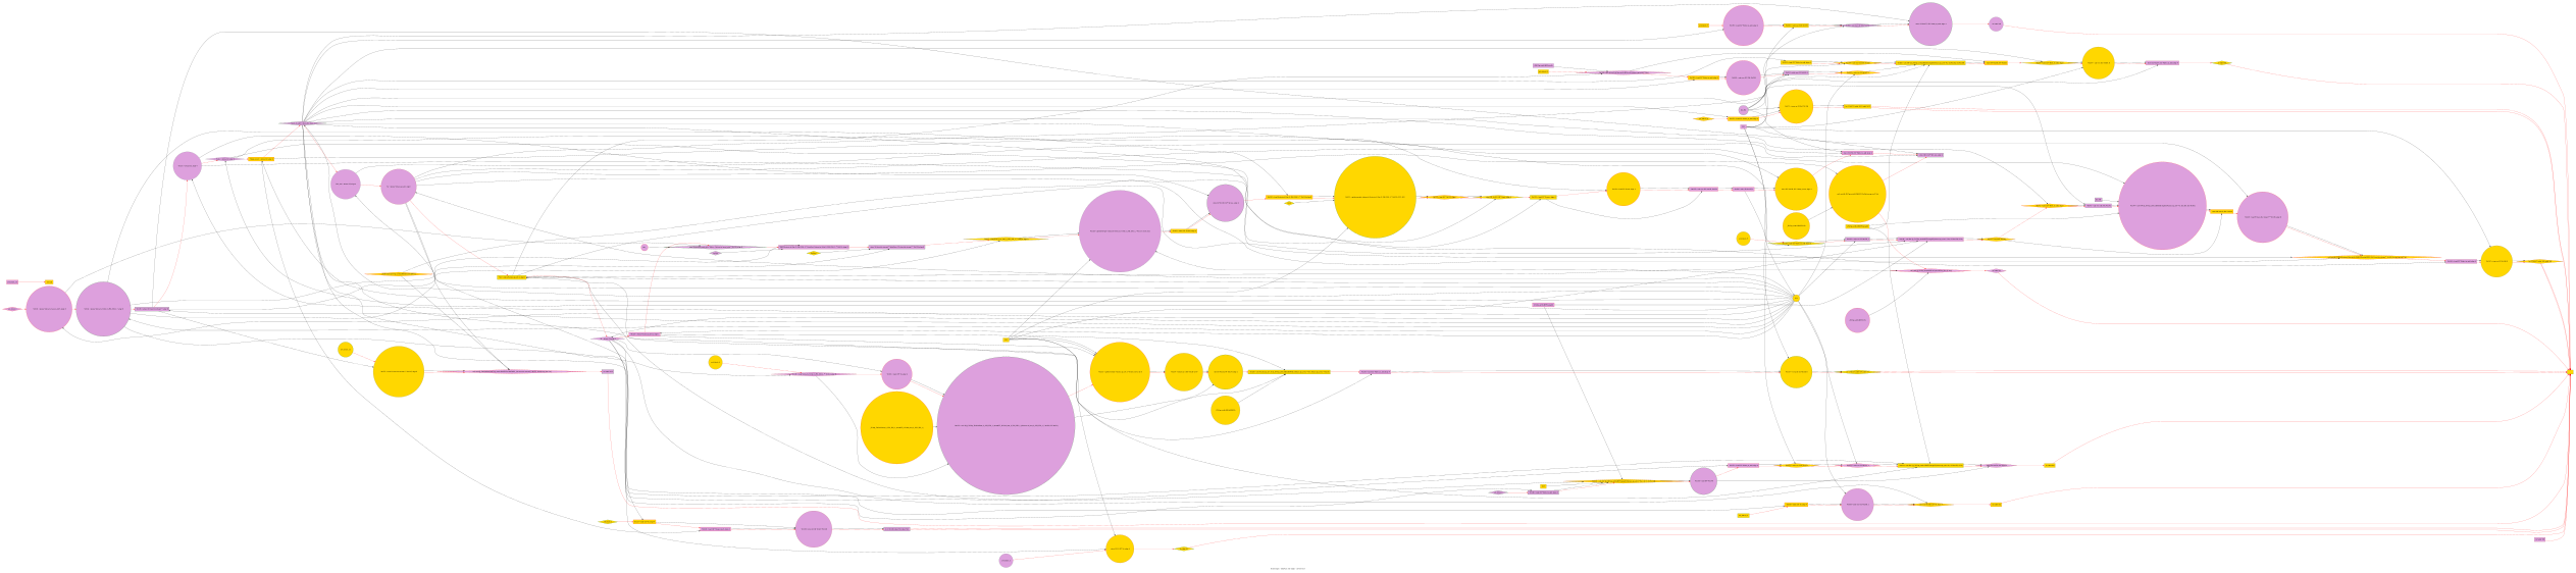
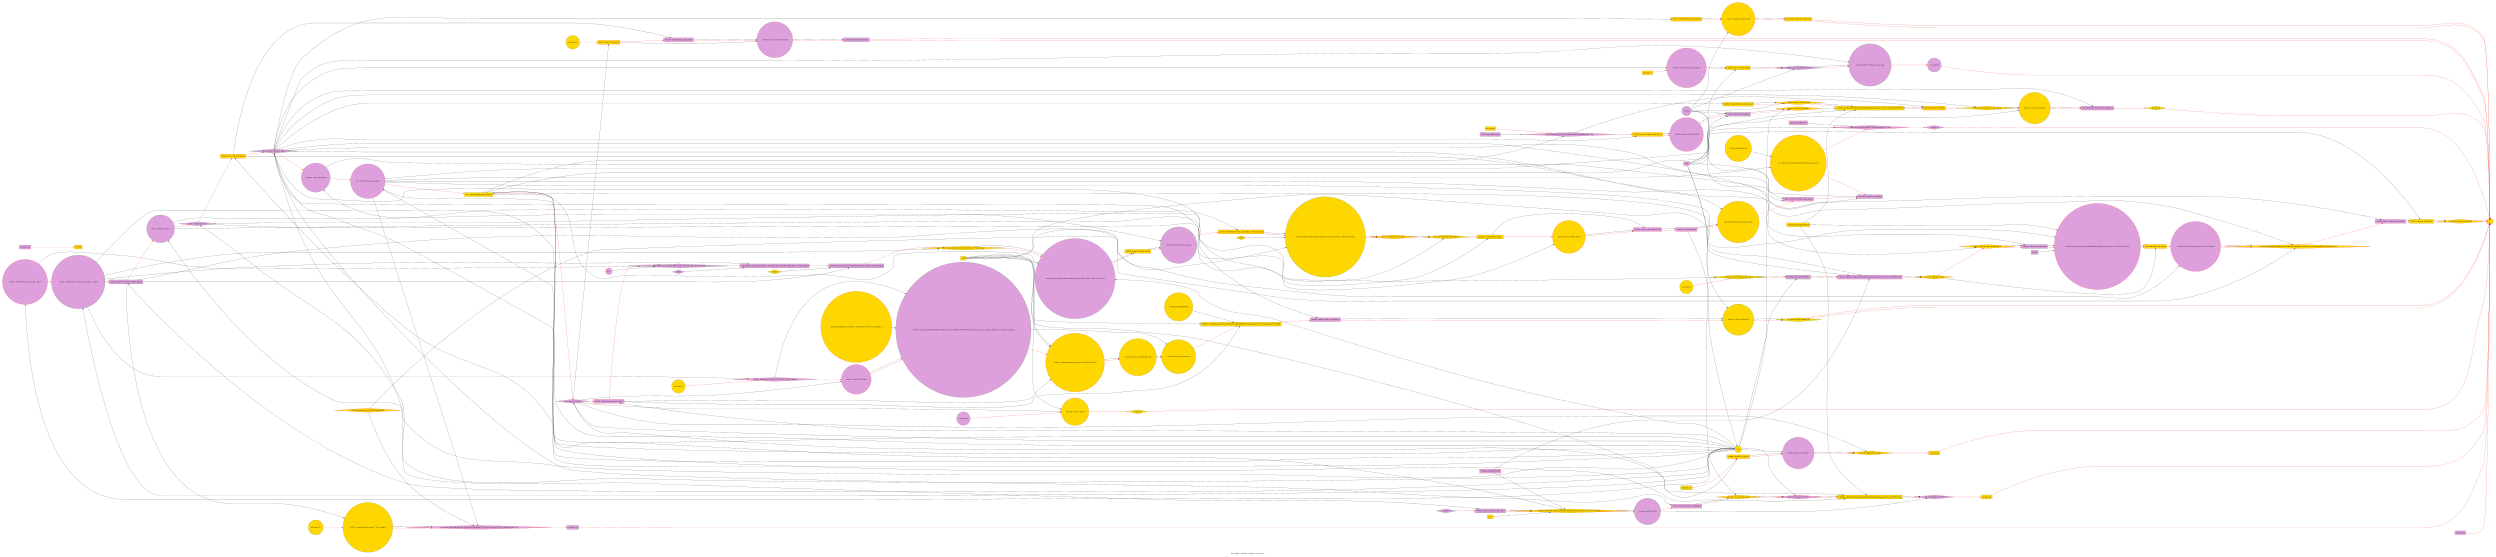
  digraph {
    compound=true
    fontname=Nunito
    label="Black edges - dataflow, red edges - control flow"
    rankdir=LR
    node [color=red fillcolor=gold fontname=Nunito shape=box style=filled]
    edge [fontname=Nunito]
    n1 [fillcolor=plum label="  %t113 = alloca %struct.xf_accel_utils*, align 8" shape=circle]
    n2 [color=darkgreen fillcolor=plum label="  %t114 = alloca %struct.xf_Mat_0_256_256_1_*, align 8" shape=circle]
    n3 [color=darkgreen fillcolor=plum label="  store %struct.xf_accel_utils* %this_, %struct.xf_accel_utils** %t113, align 8" shape=diamond]
    n4 [color=darkgreen fillcolor=plum label="  %t115 = alloca %\"class.hls::stream\"*, align 8"]
    n5 [color=brown fillcolor=plum label="  store %struct.xf_Mat_0_256_256_1_* %srcMat, %struct.xf_Mat_0_256_256_1_** %t114, align 8"]
    n6 [color=gray40 label="  %t117 = load %struct.xf_Mat_0_256_256_1_** %t114, align 8" shape=diamond]
    n7 [label="  %t120 = load %struct.xf_Mat_0_256_256_1_** %t114, align 8"]
    n8 [color=brown fillcolor=plum label="  %t130 = load %struct.xf_Mat_0_256_256_1_** %t114, align 8" shape=diamond]
    n9 [color=gray40 fillcolor=plum label="  %rows = alloca i32, align 4" shape=circle]
    n10 [color=darkgreen fillcolor=plum label="  store %\"class.hls::stream\"* %dstStrm, %\"class.hls::stream\"** %t115, align 8"]
    n11 [fillcolor=plum label="  %t145 = load %\"class.hls::stream\"** %t115, align 8" shape=circle]
    n12 [color=gray40 label="  %t172 = load %\"class.hls::stream\"** %t115, align 8" shape=circle]
    n13 [color=gray40 fillcolor=plum label="  %t118 = getelementptr inbounds %struct.xf_Mat_0_256_256_1_* %t117, i32 0, i32 1" shape=circle]
    n14 [color=darkgreen label="  %t121 = getelementptr inbounds %struct.xf_Mat_0_256_256_1_* %t120, i32 0, i32 2" shape=circle]
    n15 [fillcolor=plum label="  %t131 = load i32* %i, align 4" shape=circle]
    n16 [color=darkgreen fillcolor=plum label="  %t132 = call i8 @_ZL36p_ZN2xf16Mat_0_256_256_1_4readIEEi_1P19xf_Mat_0_256_256_1_i(%struct.xf_Mat_0_256_256_1_* %t130, i32 %t131)" shape=circle]
    n17 [color=gray40 fillcolor=plum label="  %cols = alloca i32, align 4" shape=diamond]
    n18 [color=darkgreen fillcolor=plum label="  store i32 %t119, i32* %rows, align 4" shape=circle]
    n19 [color=darkgreen label="  %t123 = load i32* %rows, align 4"]
    n20 [label="  call void @_ZN3hls6streamI7ap_uintILi256EEE5writeERKS2_(%\"class.hls::stream\"* %t145, %class.ap_uint* %r)" shape=diamond]
    n21 [fillcolor=plum label="  call void @_ZN3hls6streamI7ap_uintILi256EEE5writeERKS2_(%\"class.hls::stream\"* %t172, %class.ap_uint* %r)" shape=diamond]
    n22 [label="  %loop_count = alloca i32, align 4"]
    n23 [color=gray40 label="  store i32 %t122, i32* %cols, align 4" shape=diamond]
    n24 [label="  %t124 = load i32* %cols, align 4" shape=circle]
    n25 [fillcolor=plum label="  %t125 = mul nsw i32 %t123, %t124"]
    n26 [color=darkgreen fillcolor=plum label="  %bits_to_add = alloca i32, align 4" shape=diamond]
    n27 [color=brown label="  store i32 %t126, i32* %loop_count, align 4" shape=circle]
    n28 [fillcolor=plum label="  %t128 = load i32* %loop_count, align 4"]
    n29 [color=gray40 fillcolor=plum label="  %N_size = alloca i32, align 4" shape=circle]
    n30 [fillcolor=plum label="  store i32 256, i32* %bits_to_add, align 4"]
    n31 [color=brown fillcolor=plum label="  %t136 = load i32* %bits_to_add, align 4"]
    n32 [color=darkgreen label="  %t138 = load i32* %bits_to_add, align 4" shape=diamond]
    n33 [label="  %t142 = load i32* %bits_to_add, align 4" shape=diamond]
    n34 [color=brown fillcolor=plum label="  %t146 = load i32* %bits_to_add, align 4"]
    n35 [color=darkgreen fillcolor=plum label="  %t148 = load i32* %bits_to_add, align 4"]
    n36 [fillcolor=plum label="  %t151 = load i32* %bits_to_add, align 4"]
    n37 [fillcolor=plum label="  %t155 = load i32* %bits_to_add, align 4" shape=circle]
    n38 [color=darkgreen fillcolor=plum label="  store i32 %t157, i32* %bits_to_add, align 4" shape=circle]
    n39 [label="  %t159 = load i32* %bits_to_add, align 4"]
    n40 [color=gray40 label="  %t163 = load i32* %bits_to_add, align 4"]
    n41 [color=gray40 label="  %t166 = load i32* %bits_to_add, align 4" shape=diamond]
    n42 [color=brown fillcolor=plum label="  store i32 %t167, i32* %bits_to_add, align 4"]
    n43 [label="  %t170 = load i32* %bits_to_add, align 4"]
    n44 [color=brown fillcolor=plum label="  %t129 = icmp slt i32 %t127, %t128" shape=circle]
    n45 [color=brown fillcolor=plum label="  %r = alloca %class.ap_uint, align 1" shape=circle]
    n46 [color=darkgreen fillcolor=plum label="  store i32 8, i32* %N_size, align 4"]
    n47 [color=darkgreen label="  %t137 = icmp sle i32 %t136, 8" shape=circle]
    n48 [color=darkgreen fillcolor=plum label="  %t139 = sub nsw i32 %t138, 1"]
    n49 [color=gray40 fillcolor=plum label="  %t143 = sub nsw i32 256, %t142"]
-   n50 [color=gray40 label="  %t147 = icmp ne i32 %t146, 8" shape=circle]
+   n50 [color=gray40 label="  %t147 = icmp ne i32 %t146, 8"]
    n51 [color=brown label="  %t149 = call i64* @_ZN7ap_uintILi8EE5rangeEii(%class.ap_uint.1* %in, i32 7, i32 %t148)" shape=diamond]
    n52 [color=brown label="  %t152 = sub nsw i32 8, %t151" shape=diamond]
    n53 [color=gray40 label="  %t156 = sub nsw i32 8, %t155"]
    n54 [color=gray40 fillcolor=plum label="  br label %8" shape=circle]
    n55 [fillcolor=plum label="  %t160 = sub nsw i32 256, %t159" shape=circle]
    n56 [color=brown label="  %t164 = sub nsw i32 256, %t163" shape=diamond]
    n57 [color=gray40 label="  %t167 = sub nsw i32 %t166, 8" shape=circle]
    n58 [color=darkgreen label="  br label %8" shape=diamond]
    n59 [label="  %t171 = icmp ne i32 %t170, 256" shape=circle]
    n60 [color=darkgreen label="  %in = alloca %class.ap_uint.1, align 1"]
    n61 [label="  call void @_ZN7ap_uintILi256EEC1Ev(%class.ap_uint* %r)" shape=circle]
    n62 [fillcolor=plum label="  %t144 = call i64* @_ZN7ap_uintILi256EE5rangeEii(%class.ap_uint* %r, i32 255, i32 %t143)" shape=circle]
    n63 [color=darkgreen label="  %t154 = call i64* @_ZN7ap_uintILi256EE5rangeEii(%class.ap_uint* %r, i32 %t153, i32 0)"]
    n64 [color=darkgreen label="  %t165 = call i64* @_ZN7ap_uintILi256EE5rangeEii(%class.ap_uint* %r, i32 %t162, i32 %t164)"]
    n65 [color=gray40 fillcolor=plum label="  %i = alloca i32, align 4" shape=diamond]
    n66 [fillcolor=plum label="  call void @_ZN7ap_uintILi8EEC1Ev(%class.ap_uint.1* %in)" shape=diamond]
    n67 [color=darkgreen label="  %t135 = call %class.ap_uint.1* @_ZN7ap_uintILi8EEaSERKS0_(%class.ap_uint.1* %in, %class.ap_uint.1* %t116)"]
    n68 [color=brown fillcolor=plum label="  %t140 = call i64* @_ZN7ap_uintILi8EE5rangeEii(%class.ap_uint.1* %in, i32 %t139, i32 0)"]
    n69 [color=brown fillcolor=plum label="  %t158 = call i64 @_ZNK7ap_uintILi8EEcvmEv(%class.ap_uint.1* %in)" shape=diamond]
    n70 [label="  store i64 %t141, i64* %t144"]
    n71 [color=brown fillcolor=plum label="  store i64 %t150, i64* %t154" shape=diamond]
    n72 [label="  store i64 %t158, i64* %t165"]
    n73 [color=darkgreen fillcolor=plum label="  br label %12"]
    n74 [fillcolor=plum label="  %t116 = alloca %class.ap_uint.1, align 1"]
    n75 [color=brown label="  store i32 0, i32* %i, align 4" shape=circle]
    n76 [label="%t127 = load i22* %i, align 4"]
    n77 [label="  %t168 = load i32* %i, align 4"]
    n78 [color=brown label="  store i32 %t169, i32* %i, align 4" shape=diamond]
    n79 [color=brown fillcolor=plum label="  br label %1" shape=diamond]
    n80 [color=brown label="  %t141 = load i64* %t140" shape=diamond]
    n81 [color=darkgreen fillcolor=plum label="  %t150 = load i64* %t149" shape=circle]
    n82 [label="  %t133 = getelementptr %class.ap_uint.1* %t116, i32 0, i32 0" shape=circle]
    n83 [color=darkgreen label="  br label %2" shape=diamond]
    n84 [color=brown fillcolor=plum label="  %t169 = add nsw i32 %t168, 1" shape=circle]
    n85 [color=brown label="  br label %2"]
    n86 [color=gray40 label="  %t134 = bitcast [1 x i8]* %t133 to i8*" shape=circle]
    n87 [color=brown label="  %t119 = load i32* %t118, align 4"]
    n88 [label="  %t122 = load i32* %t121, align 4" shape=diamond]
    n89 [fillcolor=plum label="  %t126 = sdiv i32 %t125, 1"]
    "i32 1" [color=gray40 shape=circle]
    "" [color=darkgreen]
-   unk_block_1 [fillcolor=plum shape=diamond]
    n93 [fillcolor=plum label="  %t153 = sub nsw i32 %t152, 1" shape=diamond]
    n94 [label="  %t162 = sub nsw i32 %t161, 1" shape=diamond]
    this_ [fillcolor=plum shape=circle]
    srcMat [color=darkgreen fillcolor=plum shape=diamond]
    dstStrm [color=darkgreen shape=diamond]
    "i32 0" [color=gray40]
    "i32 2" [color=darkgreen shape=diamond]
    "i32 256" [color=darkgreen fillcolor=plum shape=circle]
    n101 [color=darkgreen fillcolor=plum label="%t158 = sub nsw i32 256, %t156" shape=diamond]
    n102 [color=darkgreen fillcolor=plum label="  %t161 = add nsw i32 %t160, 8"]
    n103 [color=gray40 label="  br i1 %t171, label %11, label %12"]
    "i32 8" [color=brown fillcolor=plum]
    n105 [color=darkgreen label="  br i1 %t137, label %4, label %7" shape=diamond]
    n106 [color=brown label="  br i1 %t147, label %5, label %6" shape=diamond]
    _ZN7ap_uintILi256EEC1Ev [color=brown shape=circle]
-   _ZN7ap_uintILi8EEC1Ev [fillcolor=plum shape=circle]
+   _ZN7ap_uintILi8EEC1Ev [fillcolor=plum]
    unk_block_2 [color=gray40 fillcolor=plum shape=circle]
    n110 [color=darkgreen fillcolor=plum label="  br i1 %t129, label %3, label %10"]
-   unk_block_3 [color=darkgreen shape=diamond]
+   unk_block_3 [color=darkgreen shape=circle]
    n112 [color=darkgreen label="  store i8 %t132, i8* %t134, align 1" shape=circle]
    unk_block_4 [color=gray40 shape=circle]
    _ZL36p_ZN2xf16Mat_0_256_256_1_4readIEEi_1P19xf_Mat_0_256_256_1_i [shape=circle]
    _ZN7ap_uintILi8EEaSERKS0_ [color=gray40 shape=circle]
    unk_block_5 [color=gray40 shape=circle]
    _ZN7ap_uintILi8EE5rangeEii [fillcolor=plum]
    "i32 255" [color=darkgreen fillcolor=plum]
    _ZN7ap_uintILi256EE5rangeEii [color=gray40]
    _ZN3hls6streamI7ap_uintILi256EEE5writeERKS2_ [shape=diamond]
    n121 [color=gray40 label="  br label %6"]
    unk_block_6 [color=darkgreen fillcolor=plum shape=diamond]
    "i32 7" [color=gray40]
    unk_block_7 [color=brown]
    unk_block_8 [color=gray40]
    _ZNK7ap_uintILi8EEcvmEv [color=gray40 fillcolor=plum]
    n127 [color=brown fillcolor=plum label="  br label %9"]
    unk_block_10 [color=darkgreen]
-   unk_block_11 [color=brown shape=diamond]
    unk_block_12 [color=darkgreen shape=circle]
    n131 [color=brown label="  ret void"]
    unk_block_13 [fillcolor=plum]
    n1 -> n2 [color=red weight=2]
    n1 -> n3
    n2 -> n4 [color=red weight=2]
    n2 -> n5
    n2 -> n6
    n2 -> n7
    n2 -> n8
    n3 -> n5 [color=red weight=2]
    n4 -> n9 [color=red weight=2]
    n4 -> n10
    n4 -> n11
    n4 -> n12
    n5 -> n10 [color=red weight=2]
    n6 -> n13 [color=red weight=2]
    n6 -> n13
    n7 -> n14 [color=red weight=2]
    n7 -> n14
    n8 -> n15 [color=red weight=2]
    n8 -> n16
    n9 -> n17 [color=red weight=2]
    n9 -> n18
    n9 -> n19
    n10 -> n6 [color=red weight=2]
    n11 -> n20 [color=red weight=2]
    n11 -> n20
    n12 -> n21 [color=red weight=2]
    n12 -> n21
    n13 -> n87 [color=red weight=2]
    n13 -> n87
    n14 -> n88 [color=red weight=2]
    n14 -> n88
    n15 -> n16 [color=red weight=2]
    n15 -> n16
    n16 -> n82 [color=red weight=2]
    n16 -> n112
    n17 -> n22 [color=red weight=2]
    n17 -> n23
    n17 -> n24
    n18 -> n7 [color=red weight=2]
    n19 -> n24 [color=red weight=2]
    n19 -> n25
    n20 -> n34 [color=red weight=2]
    n21 -> n73 [color=red weight=2]
    n22 -> n26 [color=red weight=2]
    n22 -> n27
    n22 -> n28
    n23 -> n19 [color=red weight=2]
    n24 -> n25 [color=red weight=2]
    n24 -> n25
    n25 -> n89 [color=red weight=2]
    n25 -> n89
    n26 -> n29 [color=red weight=2]
    n26 -> n30
    n26 -> n31
    n26 -> n32
    n26 -> n33
    n26 -> n34
    n26 -> n35
    n26 -> n36
    n26 -> n37
    n26 -> n38
    n26 -> n39
    n26 -> n40
    n26 -> n41
    n26 -> n42
    n26 -> n43
    n27 -> n30 [color=red weight=2]
    n28 -> n44 [color=red weight=2]
    n28 -> n44
    n29 -> n45 [color=red weight=2]
    n29 -> n46
    n30 -> n46 [color=red weight=2]
    n31 -> n47 [color=red weight=2]
    n31 -> n47
    n32 -> n48 [color=red weight=2]
    n32 -> n48
    n33 -> n49 [color=red weight=2]
    n33 -> n49
    n34 -> n50 [color=red weight=2]
    n34 -> n50
    n35 -> n51 [color=red weight=2]
    n35 -> n51
    n36 -> n52 [color=red weight=2]
    n36 -> n52
    n37 -> n53 [color=red weight=2]
    n37 -> n53
    n38 -> n54 [color=red weight=2]
    n39 -> n55 [color=red weight=2]
    n39 -> n55
    n40 -> n56 [color=red weight=2]
    n40 -> n56
    n41 -> n57 [color=red weight=2]
    n41 -> n57
    n42 -> n58 [color=red weight=2]
    n43 -> n59 [color=red weight=2]
    n43 -> n59
    n44 -> n110 [color=red weight=2]
    n44 -> n110
    n45 -> n20
    n45 -> n21
    n45 -> n60 [color=red weight=2]
    n45 -> n61
    n45 -> n62
    n45 -> n63
    n45 -> n64
    n47 -> n105 [color=red weight=2]
    n47 -> n105
    n48 -> n68 [color=red weight=2]
    n48 -> n68
    n49 -> n62 [color=red weight=2]
    n49 -> n62
    n50 -> n106 [color=red weight=2]
    n50 -> n106
    n51 -> n81 [color=red weight=2]
    n51 -> n81
    n52 -> n93 [color=red weight=2]
    n52 -> n93
    n53 -> n101 [color=red weight=2]
    n53 -> n101
    n54 -> "" [color=red]
    n55 -> n102 [color=red weight=2]
    n55 -> n102
    n56 -> n64 [color=red weight=2]
    n56 -> n64
    n57 -> n42 [color=red weight=2]
    n57 -> n42
    n58 -> "" [color=red]
    n59 -> n103 [color=red weight=2]
    n59 -> n103
    n60 -> n51
    n60 -> n65 [color=red weight=2]
    n60 -> n66
    n60 -> n67
    n60 -> n68
    n60 -> n69
    n61 -> n46 [color=red weight=2]
    n61 -> n66 [color=red weight=2]
    n62 -> n70 [color=red weight=2]
    n62 -> n70
    n63 -> n71 [color=red weight=2]
    n63 -> n71
    n64 -> n72 [color=red weight=2]
    n64 -> n72
    n65 -> n15
    n65 -> n74 [color=red weight=2]
    n65 -> n75
    n65 -> n76
    n65 -> n77
    n65 -> n78
    n66 -> n79 [color=red weight=2]
    n67 -> n31 [color=red weight=2]
    n68 -> n80 [color=red weight=2]
    n68 -> n80
    n69 -> n39 [color=red weight=2]
    n69 -> n72
    n70 -> n11 [color=red weight=2]
    n71 -> n121 [color=red weight=2]
    n72 -> n41 [color=red weight=2]
    n73 -> "" [color=red]
    n74 -> n3 [color=red weight=2]
    n74 -> n67
    n74 -> n82
    n75 -> n83 [color=red weight=2]
    n76 -> n28 [color=red weight=2]
    n76 -> n44
    n77 -> n84 [color=red weight=2]
    n77 -> n84
    n78 -> n85 [color=red weight=2]
    n79 -> "" [color=red]
    n80 -> n33 [color=red weight=2]
    n80 -> n70
    n81 -> n36 [color=red weight=2]
    n81 -> n71
    n82 -> n86 [color=red weight=2]
    n82 -> n86
    n83 -> "" [color=red]
    n84 -> n78 [color=red weight=2]
    n84 -> n78
    n85 -> "" [color=red]
    n86 -> n112 [color=red weight=2]
    n86 -> n112
    n87 -> n18 [color=red weight=2]
    n87 -> n18
    n88 -> n23 [color=red weight=2]
    n88 -> n23
    n89 -> n27 [color=red weight=2]
    n89 -> n27
    n89 -> "i32 1"
    "i32 1" -> n1
    "i32 1" -> n2
    "i32 1" -> n4
    "i32 1" -> n9
    "i32 1" -> n13
    "i32 1" -> n17
    "i32 1" -> n22
    "i32 1" -> n26
    "i32 1" -> n29
    "i32 1" -> n45
    "i32 1" -> n48
    "i32 1" -> n60
    "i32 1" -> n65
    "i32 1" -> n74
    "i32 1" -> n84
    "i32 1" -> n93
    "i32 1" -> n94
-   unk_block_1 -> n1 [color=red]
    n93 -> n63 [color=red weight=2]
    n93 -> n63
    n94 -> n64
    this_ -> n3
    srcMat -> n5
    dstStrm -> n10
    "i32 0" -> n13
    "i32 0" -> n14
    "i32 0" -> n63
    "i32 0" -> n68
    "i32 0" -> n75
    "i32 0" -> n82
    "i32 0" -> n82
    "i32 2" -> n14
    "i32 256" -> n30
    "i32 256" -> n49
    "i32 256" -> n56
    "i32 256" -> n59
    "i32 256" -> n101
    "i32 256" -> n102
    n101 -> n38 [color=red weight=2]
    n101 -> n38
    n102 -> n94 [color=red weight=2]
    n102 -> n94
    n103 -> "" [color=red]
    n103 -> "" [color=red]
    "i32 8" -> n46
    "i32 8" -> n47
    "i32 8" -> n50
    "i32 8" -> n52
    "i32 8" -> n53
    "i32 8" -> n57
    "i32 8" -> n102
    n105 -> "" [color=red]
    n105 -> "" [color=red]
    n106 -> "" [color=red]
    n106 -> "" [color=red]
    _ZN7ap_uintILi256EEC1Ev -> n61
    _ZN7ap_uintILi8EEC1Ev -> n66
    unk_block_2 -> n75 [color=red]
    n110 -> "" [color=red]
    n110 -> "" [color=red]
    unk_block_3 -> n76 [color=red]
    n112 -> n67 [color=red weight=2]
    unk_block_4 -> n8 [color=red]
    _ZL36p_ZN2xf16Mat_0_256_256_1_4readIEEi_1P19xf_Mat_0_256_256_1_i -> n16
    _ZN7ap_uintILi8EEaSERKS0_ -> n67
    unk_block_5 -> n32 [color=red]
    _ZN7ap_uintILi8EE5rangeEii -> n51
    _ZN7ap_uintILi8EE5rangeEii -> n68
    "i32 255" -> n62
    _ZN7ap_uintILi256EE5rangeEii -> n62
    _ZN7ap_uintILi256EE5rangeEii -> n63
    _ZN7ap_uintILi256EE5rangeEii -> n64
    _ZN3hls6streamI7ap_uintILi256EEE5writeERKS2_ -> n20
    _ZN3hls6streamI7ap_uintILi256EEE5writeERKS2_ -> n21
    n121 -> "" [color=red]
    unk_block_6 -> n35 [color=red]
    "i32 7" -> n51
    unk_block_7 -> n37 [color=red]
    unk_block_8 -> n69 [color=red]
    _ZNK7ap_uintILi8EEcvmEv -> n69
    n127 -> "" [color=red]
    unk_block_10 -> n77 [color=red]
-   unk_block_11 -> n43 [color=red]
    unk_block_12 -> n12 [color=red]
    unk_block_13 -> n131 [color=red]
  }
